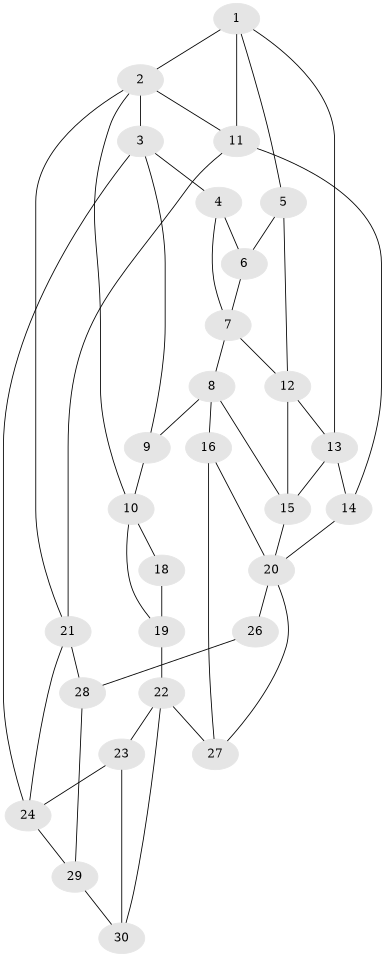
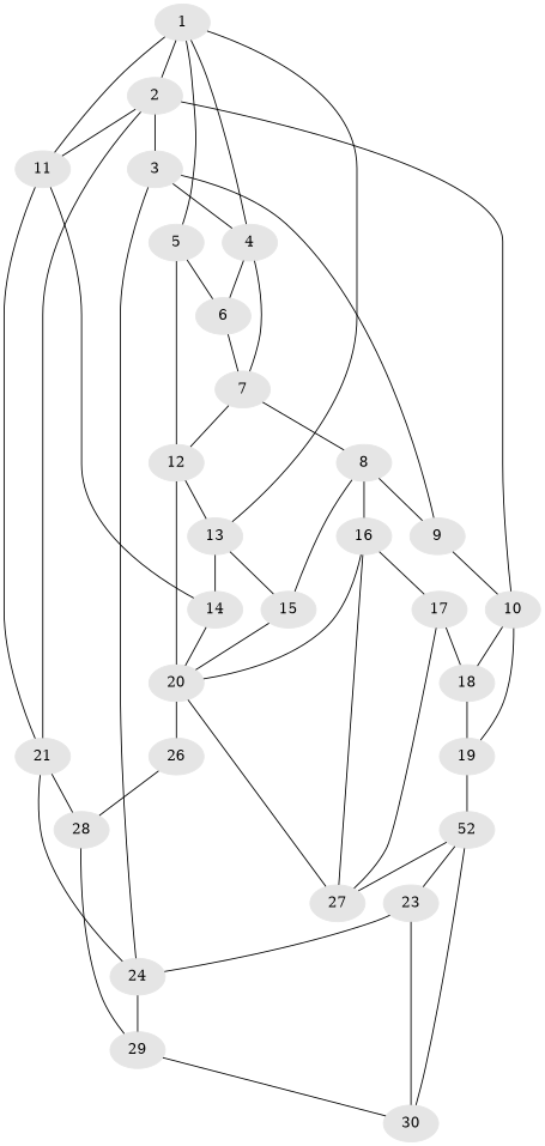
  graph {
    node [color=gray90 style=filled]
    edge [weight=1.0]
    1
    2
    4
    5
    11
    13
    3
    10
    21
    6
    7
    12
    14
    15
    9
    24
    18
    19
    28
    29
    8
    16
    20
+   17
    27
-   22
+   22 [label=52]
    26
    23
    30
    1 -- 2
+   1 -- 4
    1 -- 5
    1 -- 11 [weight=2.0]
    1 -- 13
    2 -- 11
    2 -- 3 [weight=2.0]
    2 -- 10 [weight=2.0]
    2 -- 21
    4 -- 6 [weight=2.0]
    4 -- 7
    5 -- 6
    5 -- 12
    11 -- 21
    11 -- 14 [weight=2.0]
    13 -- 14 [weight=2.0]
    13 -- 15
    3 -- 4
    3 -- 9
    3 -- 24
    10 -- 18
    10 -- 19
    21 -- 24
    21 -- 28 [weight=2.0]
    6 -- 7
    7 -- 12
    7 -- 8
    12 -- 13
-   12 -- 15 [weight=3.0]
+   12 -- 20 [weight=3.0]
    14 -- 20
    15 -- 20
    9 -- 10 [weight=2.0]
    24 -- 29 [weight=2.0]
    18 -- 19 [weight=4.0]
    19 -- 22
    28 -- 29 [weight=2.0]
    29 -- 30 [weight=2.0]
    8 -- 15
    8 -- 9 [weight=2.0]
    8 -- 16 [weight=2.0]
    16 -- 20
+   16 -- 17
    16 -- 27
    20 -- 27
    20 -- 26 [weight=2.0]
+   17 -- 18
+   17 -- 27
    22 -- 27
    22 -- 23
    22 -- 30 [weight=2.0]
    26 -- 28 [weight=2.0]
    23 -- 24
    23 -- 30 [weight=2.0]
  }
